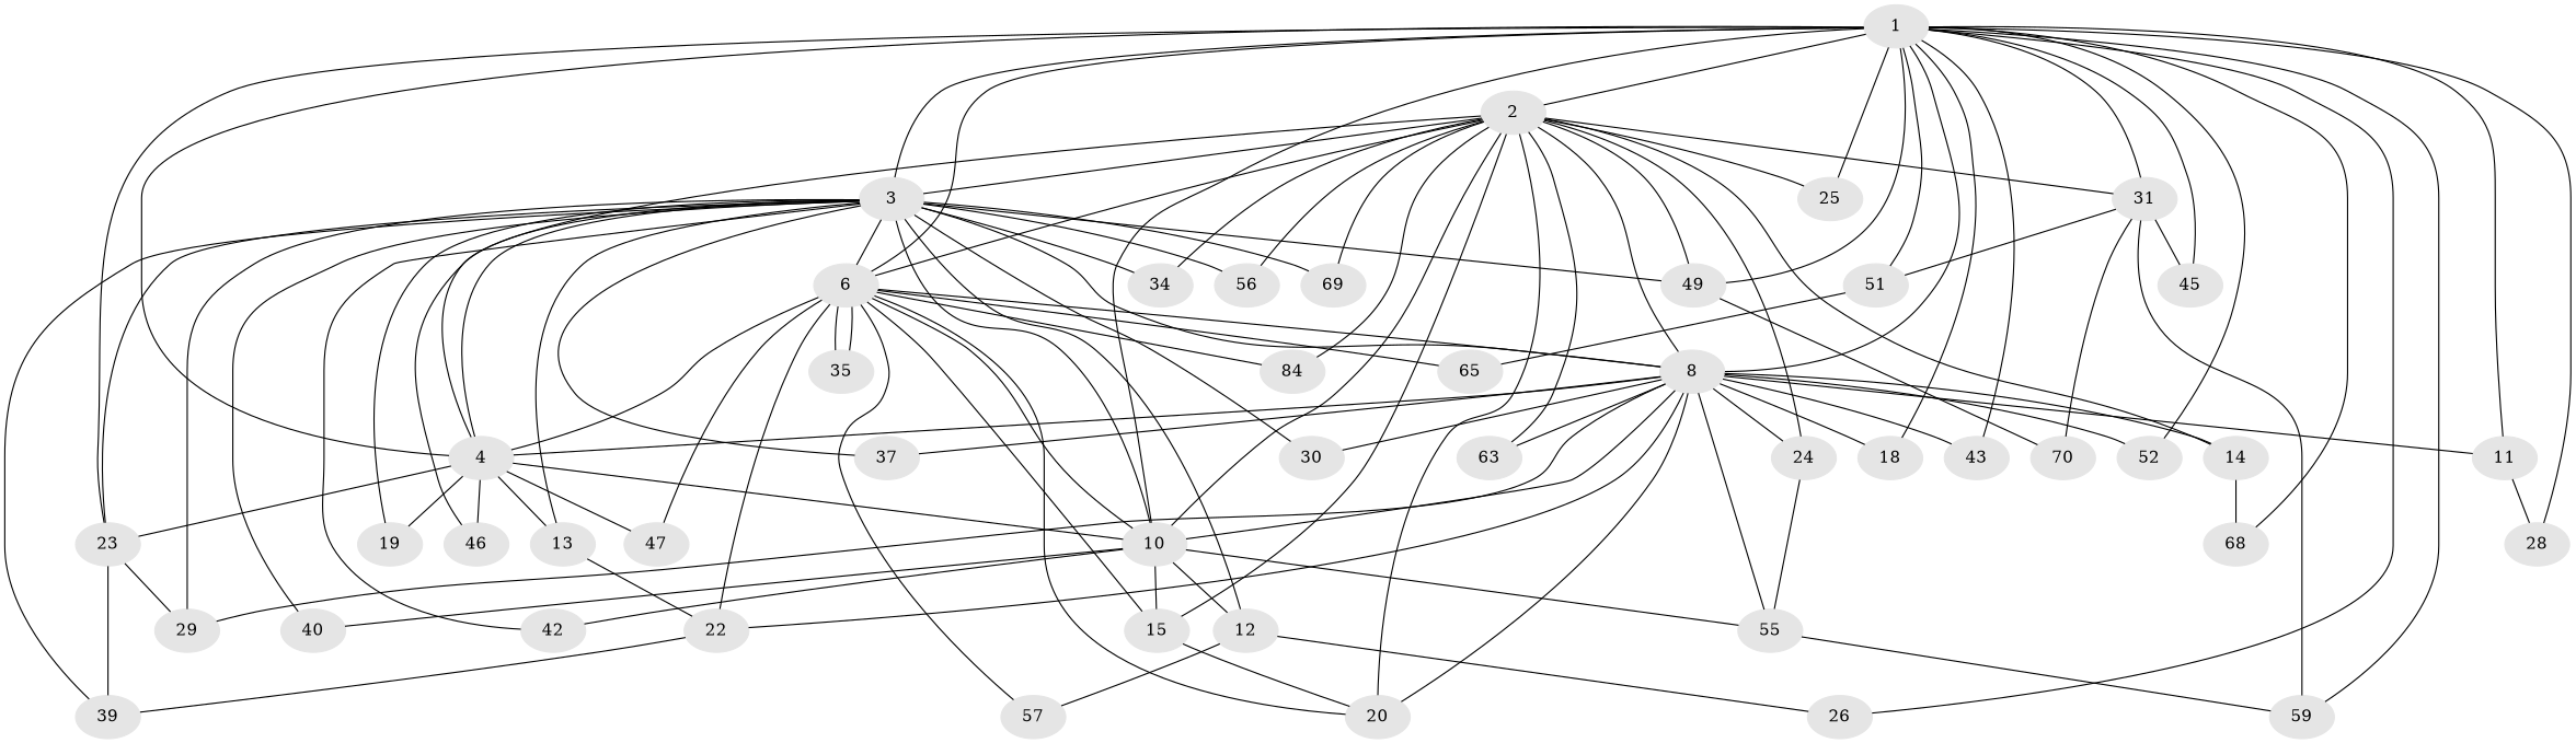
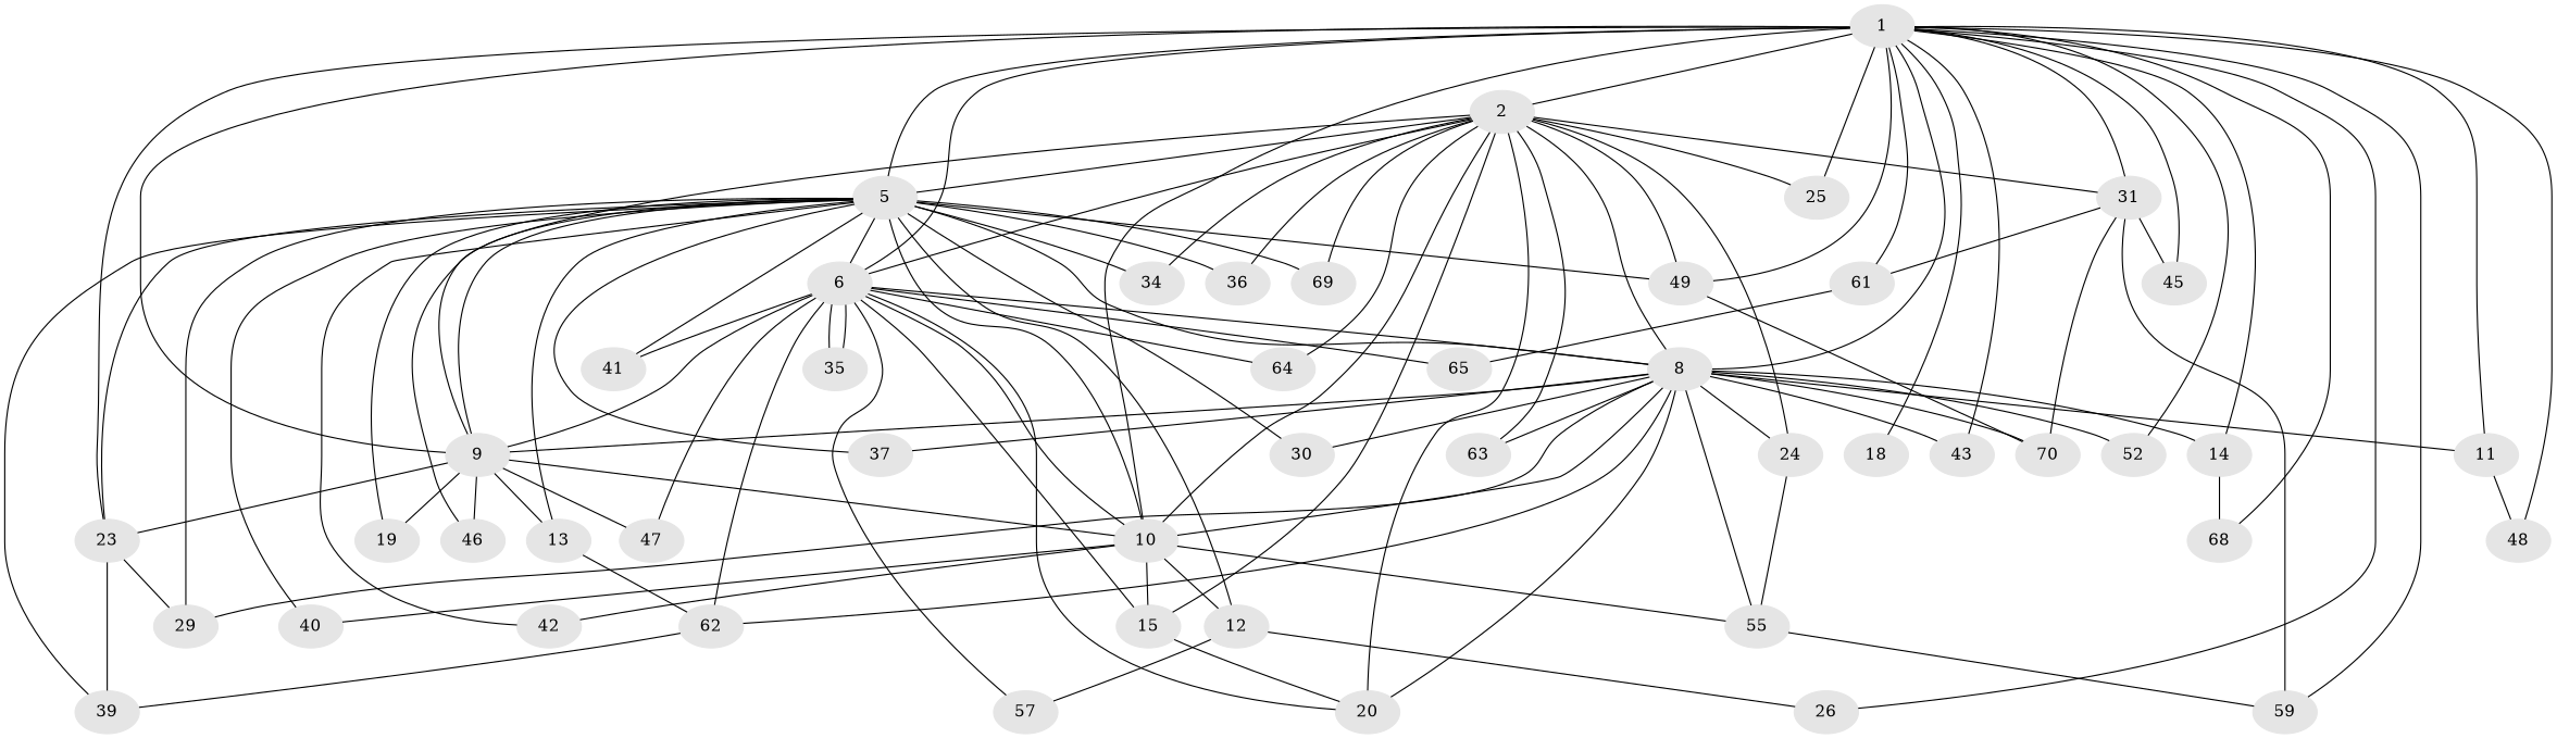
  graph {
    node [color=gray90 style=filled]
    1 [super="+3"]
    2 [super="+4"]
-   5 [super="+7" label=3]
+   5 [super="+7"]
    6 [super="+38"]
    8 [super="+16"]
-   9 [super="+56" label=4]
+   9 [super="+56"]
    10 [super="+61"]
    11 [super="+26"]
    18
    23 [super="+50"]
    25
    n12 [label=26]
-   28
+   28 [label=48]
    31 [super="+53"]
    43
    45
    49 [super="+58"]
-   51
+   51 [label=61]
    52
    59 [super="+62"]
    68
    14 [super="+54"]
    15 [super="+17"]
    20 [super="+32"]
    24 [super="+48"]
    34
-   36 [label=56]
+   36
    63
-   64 [label=84]
+   64
    69
    12 [super="+33"]
    13
    19
    29 [super="+67"]
    30
    37
    39 [super="+44"]
    40
+   41
    42
    46
-   22 [super="+60"]
+   22 [super="+60" label=62]
    35
    47
    57
    65
    55 [super="+66"]
    70
    1 -- 2 [weight=4]
    1 -- 5 [weight=4]
    1 -- 6 [weight=2]
    1 -- 8 [weight=3]
    1 -- 9 [weight=2]
    1 -- 10 [weight=2]
    1 -- 11
    1 -- 18
    1 -- 23
    1 -- 25
    1 -- n12
    1 -- 28
    1 -- 31
    1 -- 43
    1 -- 45
    1 -- 49
    1 -- 51
    1 -- 52
    1 -- 59
    1 -- 68
    2 -- 5 [weight=4]
    2 -- 6 [weight=3]
    2 -- 8 [weight=2]
    2 -- 9 [weight=2]
    2 -- 10 [weight=2]
    2 -- 25
    2 -- 31 [weight=2]
    2 -- 49
-   2 -- 14 [weight=2]
+   1 -- 14 [weight=2]
    2 -- 15
    2 -- 20
    2 -- 24 [weight=2]
    2 -- 34
    2 -- 36
    2 -- 63
    2 -- 64
    2 -- 69
    5 -- 6 [weight=2]
    5 -- 8 [weight=2]
    5 -- 9 [weight=2]
    5 -- 10 [weight=2]
    5 -- 23
    5 -- 49
    5 -- 34
    5 -- 36
    5 -- 69
    5 -- 12 [weight=2]
    5 -- 13
    5 -- 19
    5 -- 29
    5 -- 30
    5 -- 37
    5 -- 39
    5 -- 40
+   5 -- 41
    5 -- 42
    5 -- 46
    6 -- 8
    6 -- 9 [weight=2]
    6 -- 10
    6 -- 15
    6 -- 20
    6 -- 64
+   6 -- 41
    6 -- 22
    6 -- 35
    6 -- 35
    6 -- 47
    6 -- 57
    6 -- 65
    8 -- 9
    8 -- 10
    8 -- 11 [weight=2]
-   8 -- 18
+   8 -- 70
    8 -- 43
    8 -- 52
    8 -- 14
    8 -- 20
    8 -- 24
    8 -- 63
    8 -- 29
    8 -- 30
    8 -- 37
    8 -- 22
    8 -- 55
    9 -- 10
    9 -- 23
    9 -- 13
    9 -- 19
    9 -- 46
    9 -- 47
    10 -- 15
    10 -- 12
    10 -- 40
    10 -- 42
    10 -- 55
    11 -- 28
    23 -- 29
    23 -- 39
    31 -- 45
    31 -- 51
    31 -- 59
    31 -- 70
    49 -- 70
    51 -- 65
    14 -- 68
    15 -- 20
    24 -- 55
    12 -- n12
    12 -- 57
    13 -- 22
    22 -- 39
    55 -- 59
  }
